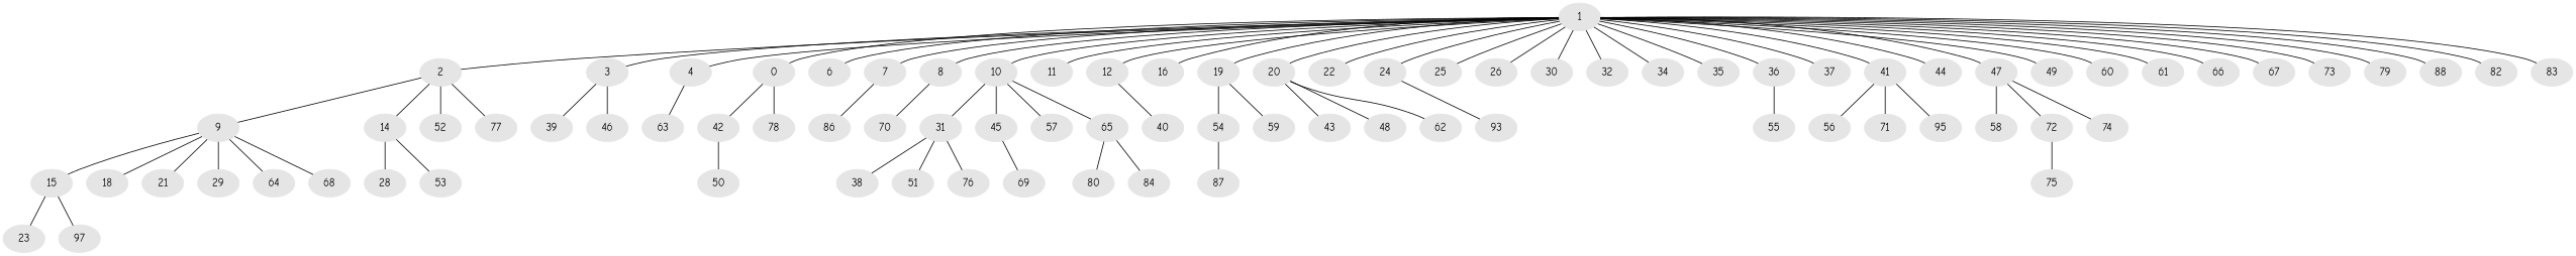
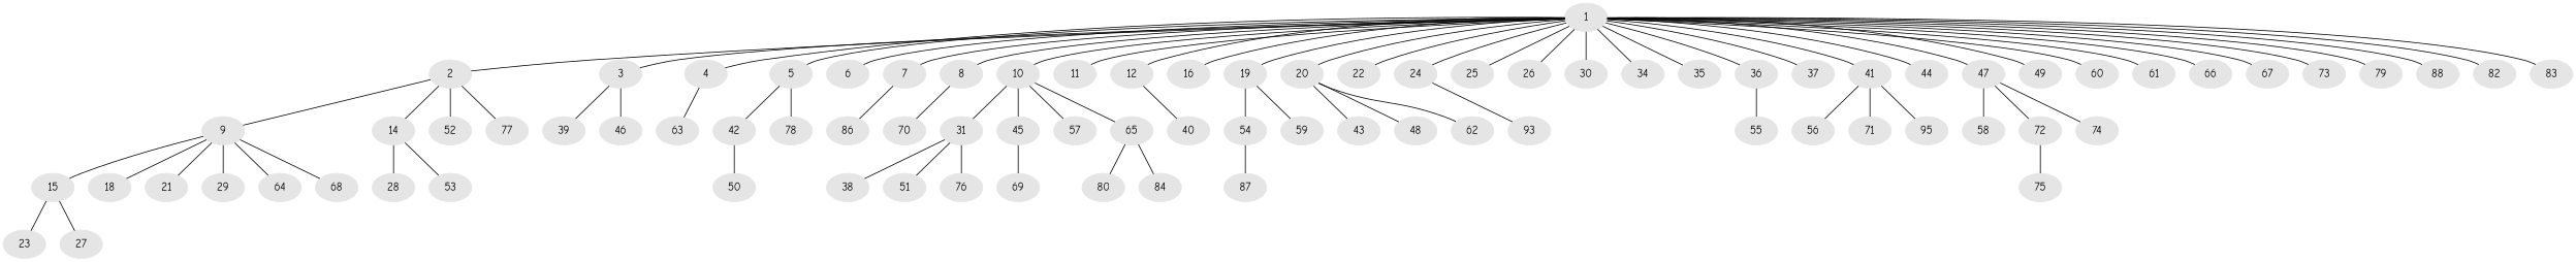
  graph {
    fontname="Comic Neue"
    node [color=gray90 fontname="Comic Neue" style=filled]
    edge [fontname="Comic Neue"]
    1
    2
    3
    4
-   5 [label=0]
+   5
    6
    7
    8
    10
    11
    12
    16
    19
    20
    22
    24
    25
    26
    30
-   32
    34
    35
    36
    37
    41
    44
    47
    49
    60
    61
    66
    67
    73
    79
    n35 [label=88]
    82
    83
    9
    14
    52
    77
    39
    46
    63
    42
    78
    86
    70
    31
    45
    57
    65
    40
    54
    59
    43
    48
    62
    n59 [label=93]
    55
    56
    71
    n63 [label=95]
    58
    72
    74
    15
    18
    21
    29
    64
    68
    28
    53
    50
    23
-   27 [label=97]
+   27
    38
    51
    76
    69
    80
    84
    87
    75
    1 -- 2
    1 -- 3
    1 -- 4
    1 -- 5
    1 -- 6
    1 -- 7
    1 -- 8
    1 -- 10
    1 -- 11
    1 -- 12
    1 -- 16
    1 -- 19
    1 -- 20
    1 -- 22
    1 -- 24
    1 -- 25
    1 -- 26
    1 -- 30
-   1 -- 32
    1 -- 34
    1 -- 35
    1 -- 36
    1 -- 37
    1 -- 41
    1 -- 44
    1 -- 47
    1 -- 49
    1 -- 60
    1 -- 61
    1 -- 66
    1 -- 67
    1 -- 73
    1 -- 79
    1 -- n35
    1 -- 82
    1 -- 83
    2 -- 9
    2 -- 14
    2 -- 52
    2 -- 77
    3 -- 39
    3 -- 46
    4 -- 63
    5 -- 42
    5 -- 78
    7 -- 86
    8 -- 70
    10 -- 31
    10 -- 45
    10 -- 57
    10 -- 65
    12 -- 40
    19 -- 54
    19 -- 59
    20 -- 43
    20 -- 48
    20 -- 62
    24 -- n59
    36 -- 55
    41 -- 56
    41 -- 71
    41 -- n63
    47 -- 58
    47 -- 72
    47 -- 74
    9 -- 15
    9 -- 18
    9 -- 21
    9 -- 29
    9 -- 64
    9 -- 68
    14 -- 28
    14 -- 53
    42 -- 50
    31 -- 38
    31 -- 51
    31 -- 76
    45 -- 69
    65 -- 80
    65 -- 84
    54 -- 87
    72 -- 75
    15 -- 23
    15 -- 27
  }
